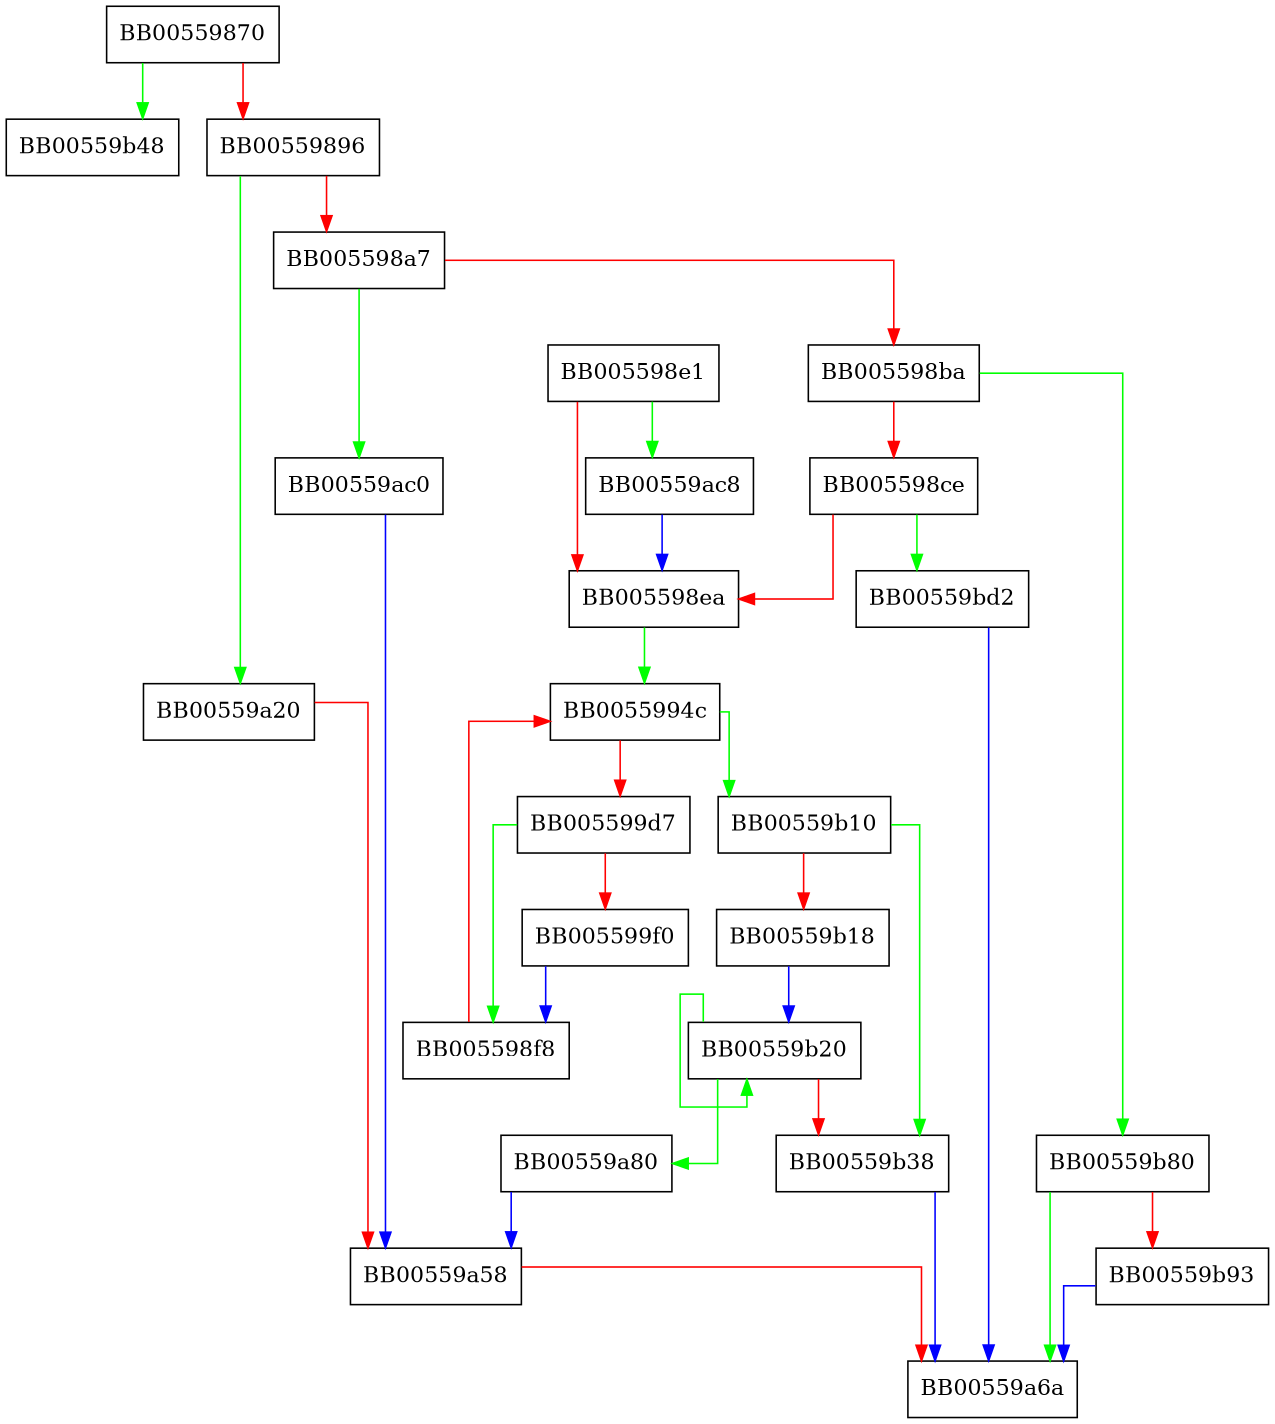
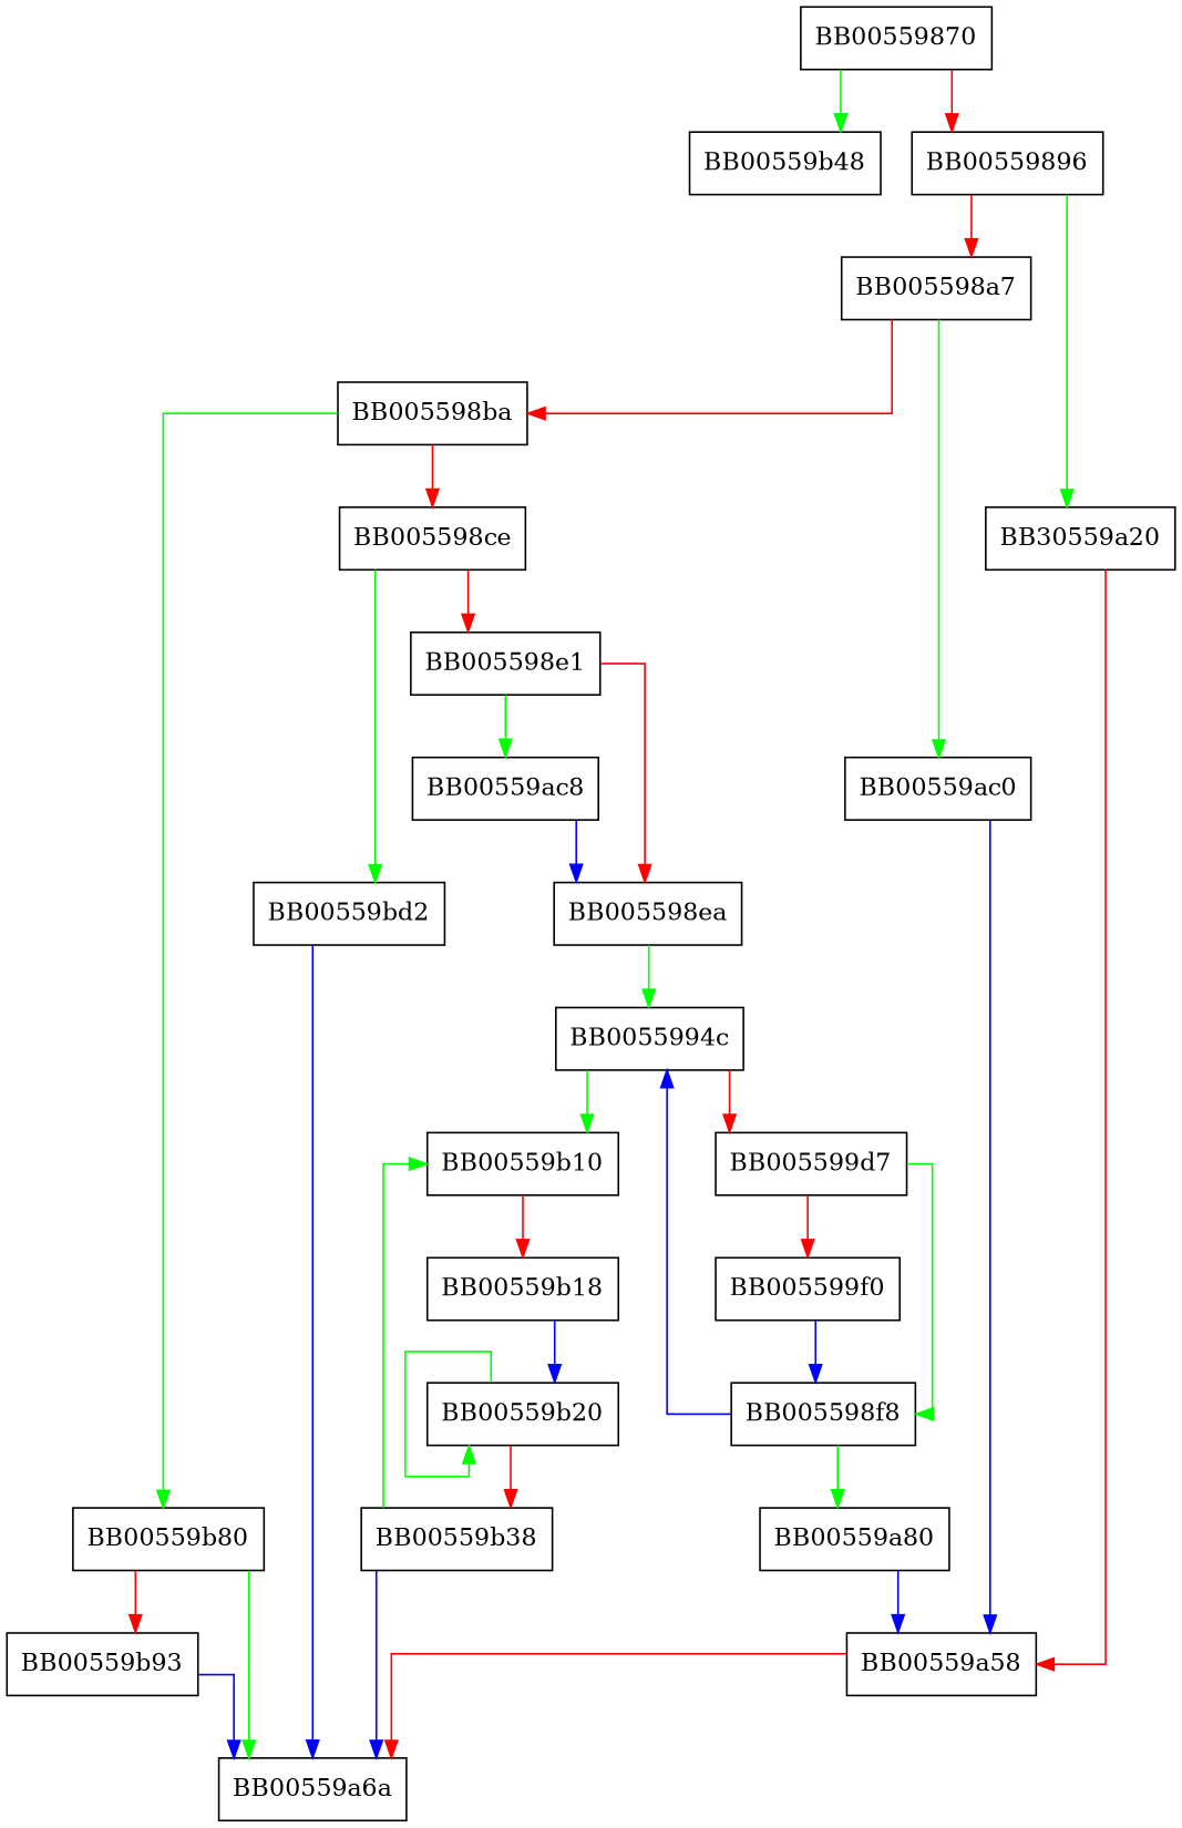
  digraph {
    splines=ortho
    node [shape=box]
    edge [color=red]
    BB00559870
    BB00559b48
    BB00559896
-   BB00559a20
+   BB00559a20 [label=BB30559a20]
    BB005598a7
    BB00559a58
    BB00559a6a
    BB00559ac0
    BB005598ba
    BB00559b80
    BB005598ce
    BB00559b93
    BB00559bd2
    BB005598e1
    BB00559ac8
    BB005598ea
    BB0055994c
    BB00559b10
    BB005599d7
    BB00559b38
    BB00559b18
    BB005598f8
    BB005599f0
    BB00559a80
    BB00559b20
    BB00559870 -> BB00559b48 [color=green]
    BB00559870 -> BB00559896
    BB00559896 -> BB00559a20 [color=green]
    BB00559896 -> BB005598a7
    BB00559a20 -> BB00559a58
    BB005598a7 -> BB00559ac0 [color=green]
    BB005598a7 -> BB005598ba
    BB00559a58 -> BB00559a6a
    BB00559ac0 -> BB00559a58 [color=blue]
    BB005598ba -> BB00559b80 [color=green]
    BB005598ba -> BB005598ce
    BB00559b80 -> BB00559a6a [color=green]
    BB00559b80 -> BB00559b93
    BB005598ce -> BB00559bd2 [color=green]
-   BB005598ce -> BB005598ea
+   BB005598ce -> BB005598e1
    BB00559b93 -> BB00559a6a [color=blue]
    BB00559bd2 -> BB00559a6a [color=blue]
    BB005598e1 -> BB00559ac8 [color=green]
    BB005598e1 -> BB005598ea
    BB00559ac8 -> BB005598ea [color=blue]
    BB005598ea -> BB0055994c [color=green]
    BB0055994c -> BB00559b10 [color=green]
    BB0055994c -> BB005599d7
-   BB00559b10 -> BB00559b38 [color=green]
+   BB00559b38 -> BB00559b10 [color=green]
    BB00559b10 -> BB00559b18
    BB005599d7 -> BB005598f8 [color=green]
    BB005599d7 -> BB005599f0
    BB00559b38 -> BB00559a6a [color=blue]
    BB00559b18 -> BB00559b20 [color=blue]
-   BB005598f8 -> BB0055994c
-   BB00559b20 -> BB00559a80 [color=green]
+   BB005598f8 -> BB0055994c [color=blue]
+   BB005598f8 -> BB00559a80 [color=green]
    BB005599f0 -> BB005598f8 [color=blue]
    BB00559a80 -> BB00559a58 [color=blue]
    BB00559b20 -> BB00559b38
    BB00559b20 -> BB00559b20 [color=green]
  }
